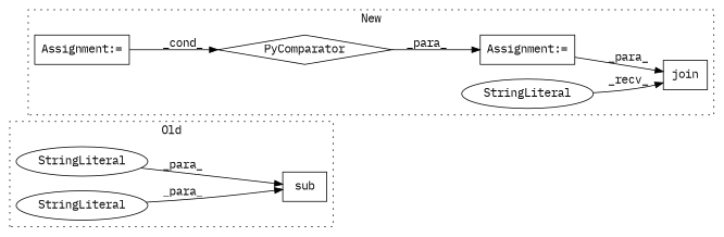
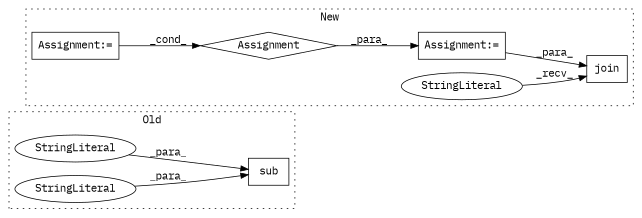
  digraph {
    rankdir=LR
    fontname="IBM Plex Mono"
    node [a=45 l=69 s=4641 shape=box fontname="IBM Plex Mono"]
    edge [fontname="IBM Plex Mono"]
    n1 [a=32 l="4,1" label=sub s="4486,4525"]
    n2 [l=6 label=StringLiteral s=4490 shape=ellipse]
    n3 [l=3 label=StringLiteral s=4497 shape=ellipse]
-   n4 [a=113 label=PyComparator shape=diamond]
+   n4 [a=113 label=Assignment shape=diamond]
    n5 [a=7 label="Assignment:="]
    n6 [a=7 l=18 label="Assignment:=" s=4923]
    n7 [a=32 l="5,1" label=join s="5100,5113"]
    n8 [l=2 label=StringLiteral s=5097 shape=ellipse]
    subgraph cluster_1 {
      label=Old
      style=dotted
      n1
      n2
      n3
    }
    subgraph cluster_2 {
      label=New
      style=dotted
      n4
      n5
      n6
      n7
      n8
    }
    n2 -> n1 [label=_para_]
    n3 -> n1 [label=_para_]
    n4 -> n6 [label=_para_]
    n5 -> n4 [label=_cond_]
    n6 -> n7 [label=_para_]
    n8 -> n7 [label=_recv_]
  }
